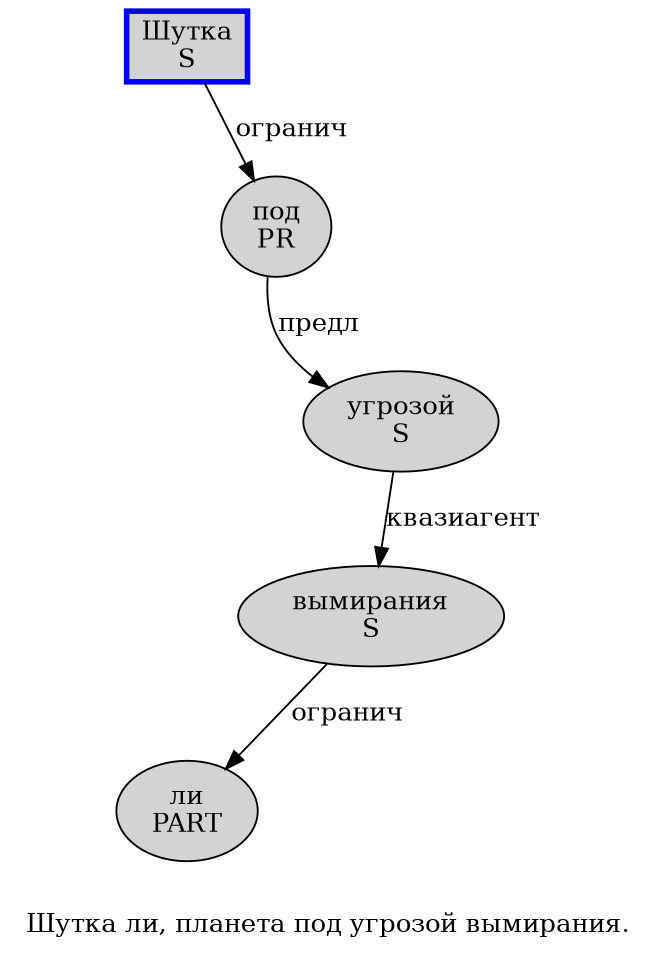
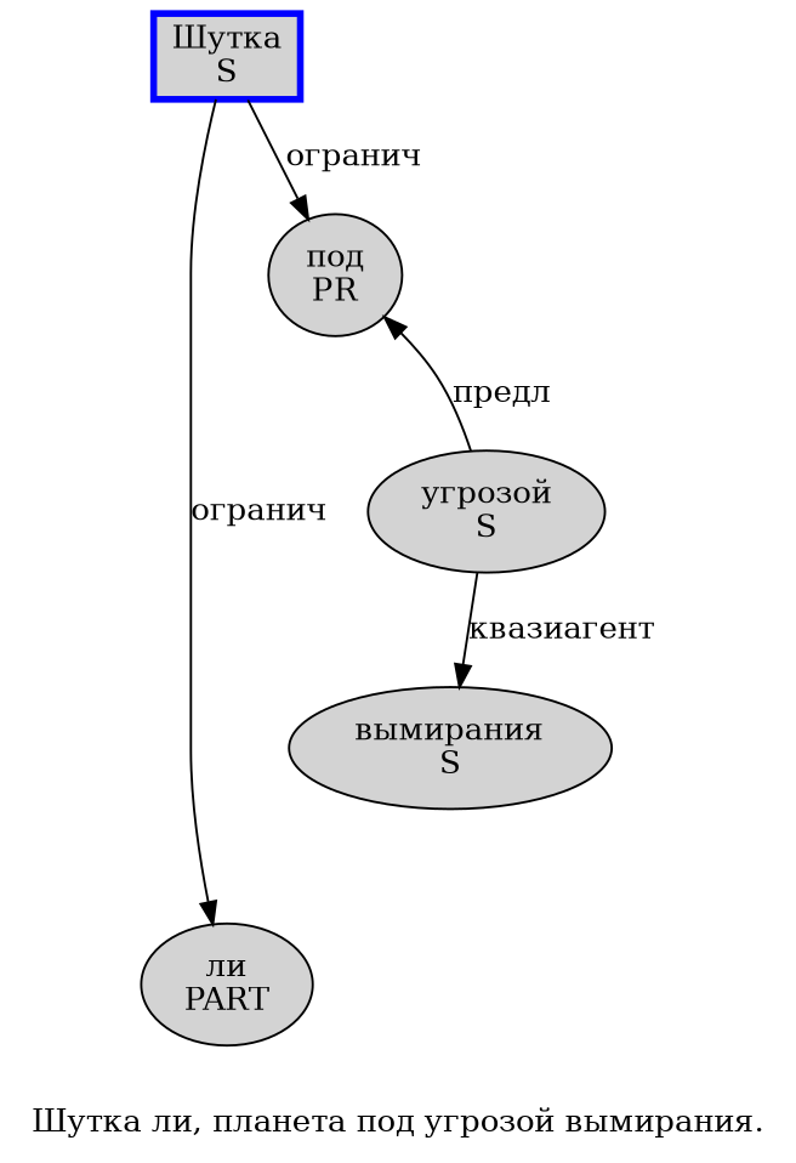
  digraph {
    label="Шутка ли, планета под угрозой вымирания."
    node [fillcolor=lightgray penwidth=1 shape=ellipse style=filled]
    n1 [color=blue label="Шутка\nS" penwidth=3 shape=box]
    n2 [label="ли\nPART"]
    n3 [label="под\nPR"]
    n4 [label="угрозой\nS"]
    n5 [label="вымирания\nS"]
-   n5 -> n2 [label="огранич"]
+   n1 -> n2 [label="огранич"]
    n1 -> n3 [label="огранич"]
-   n3 -> n4 [label="предл"]
+   n4 -> n3 [label="предл"]
    n4 -> n5 [label="квазиагент"]
  }
